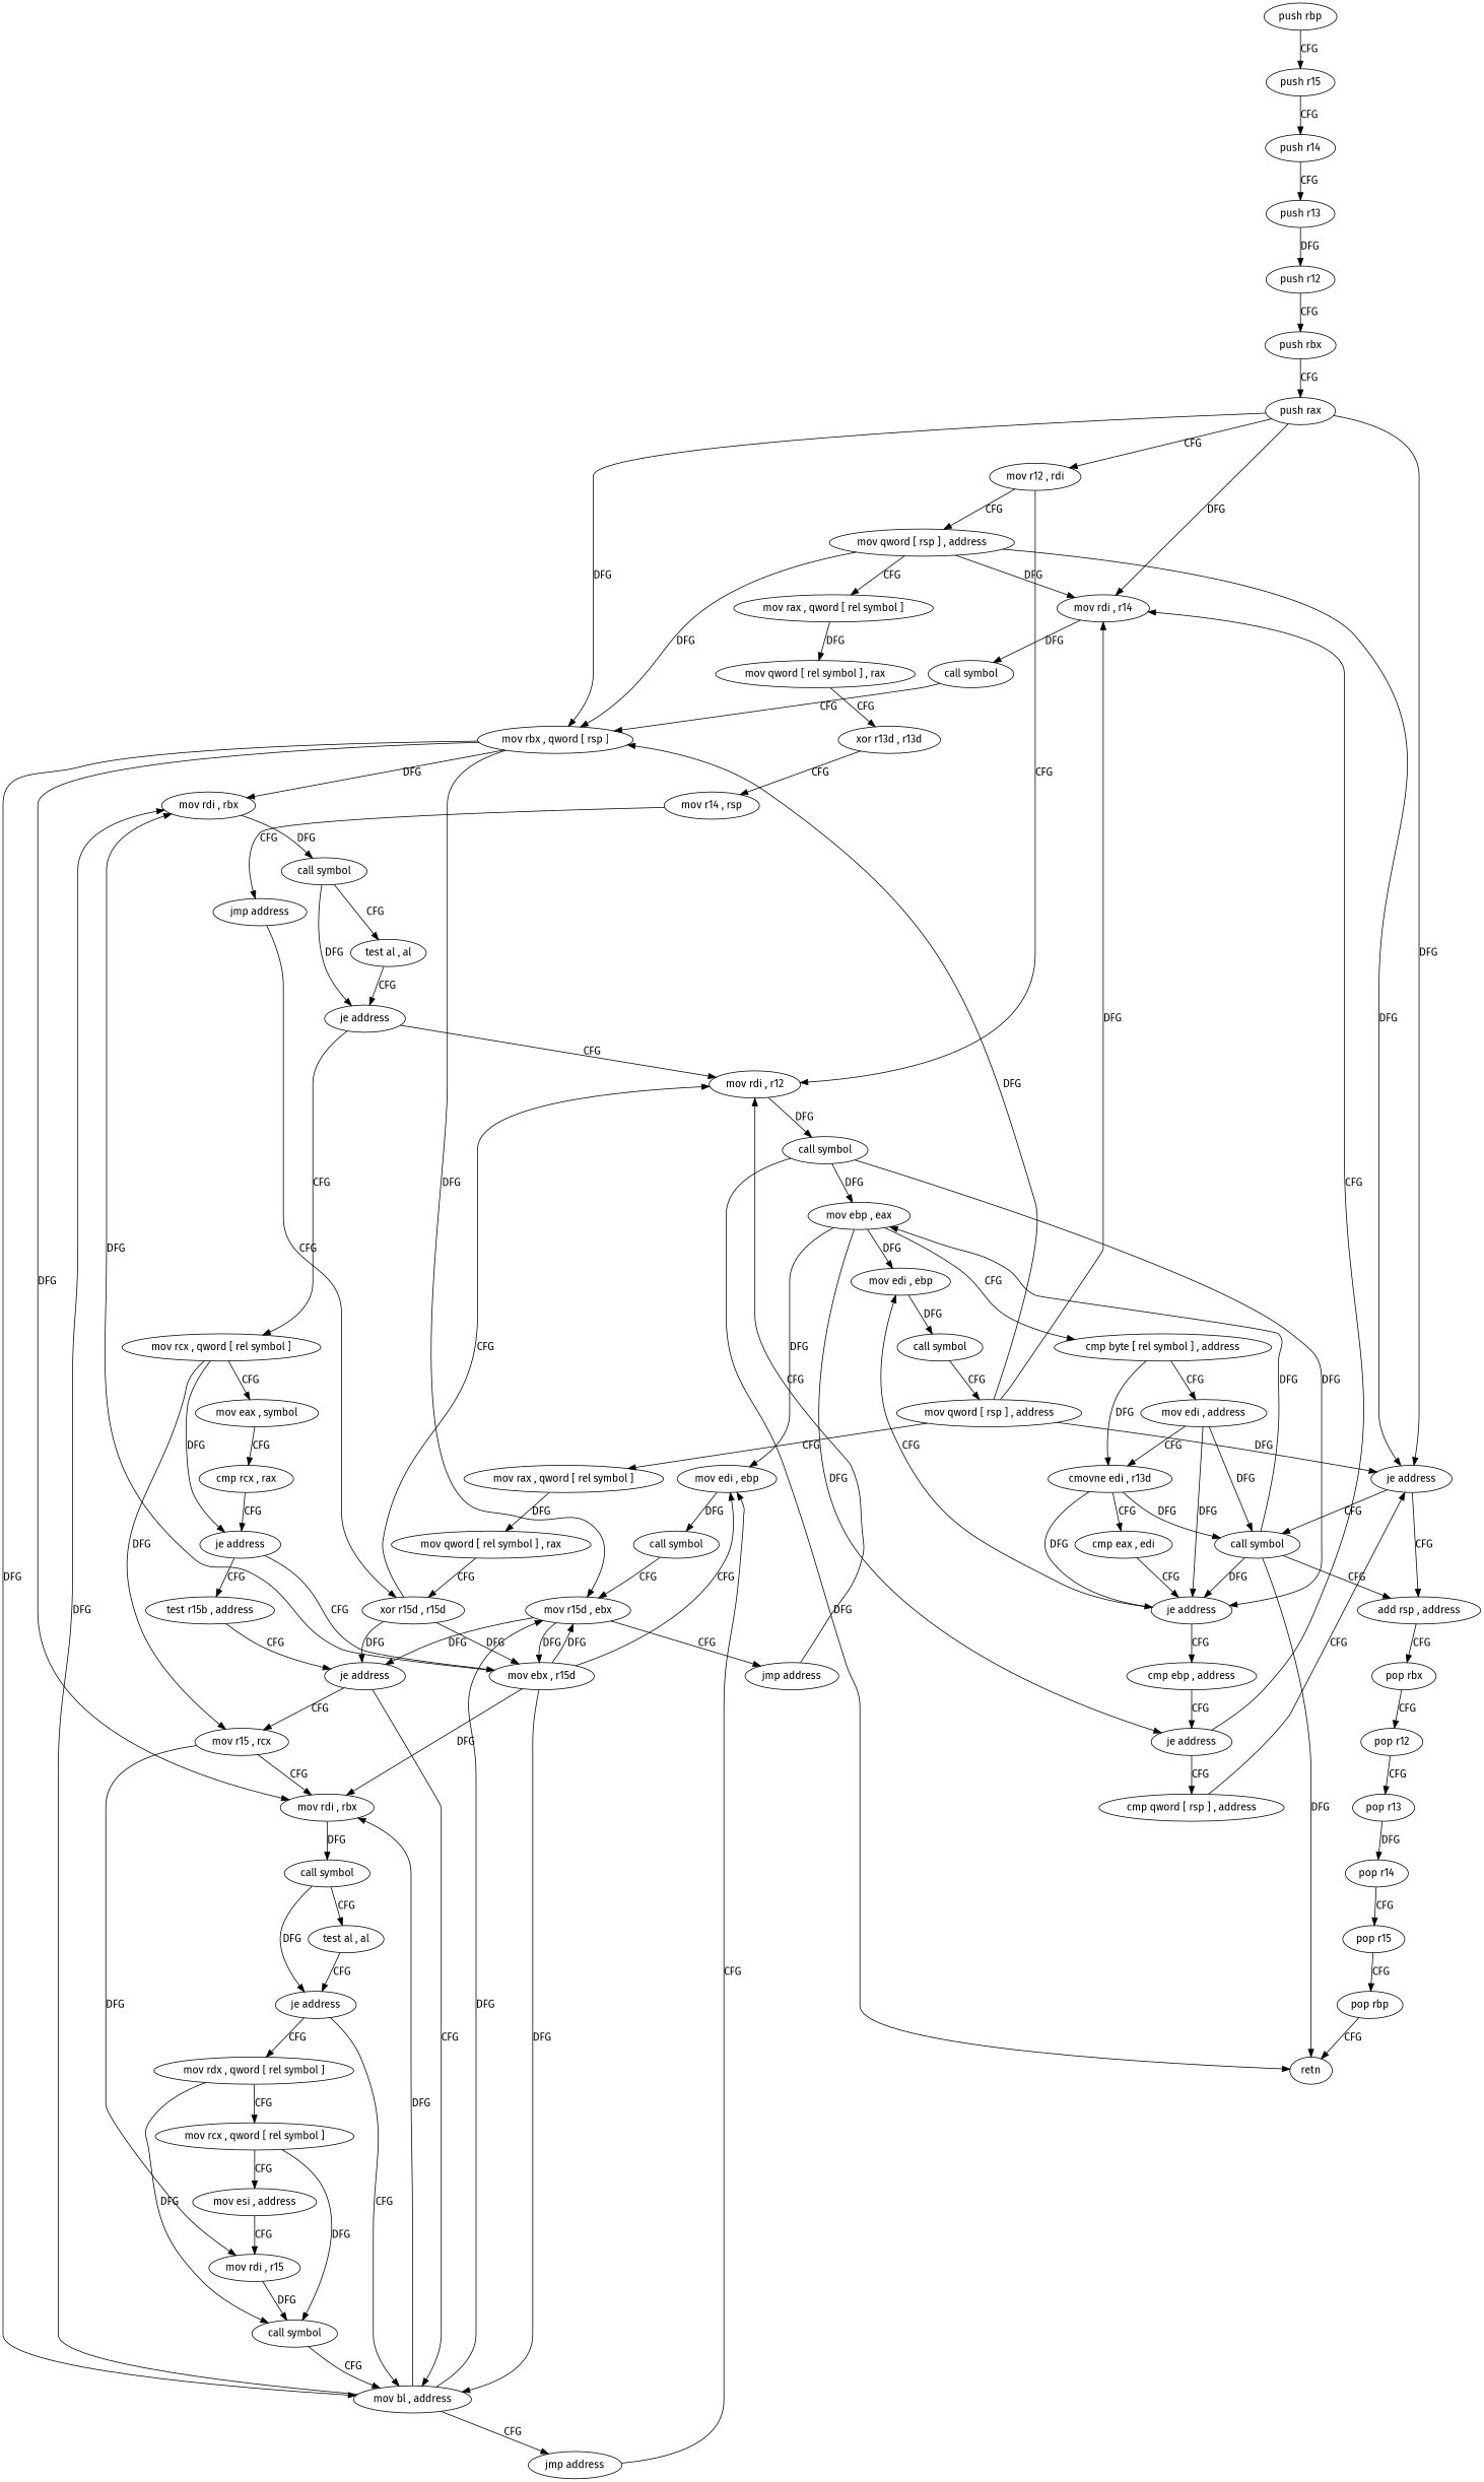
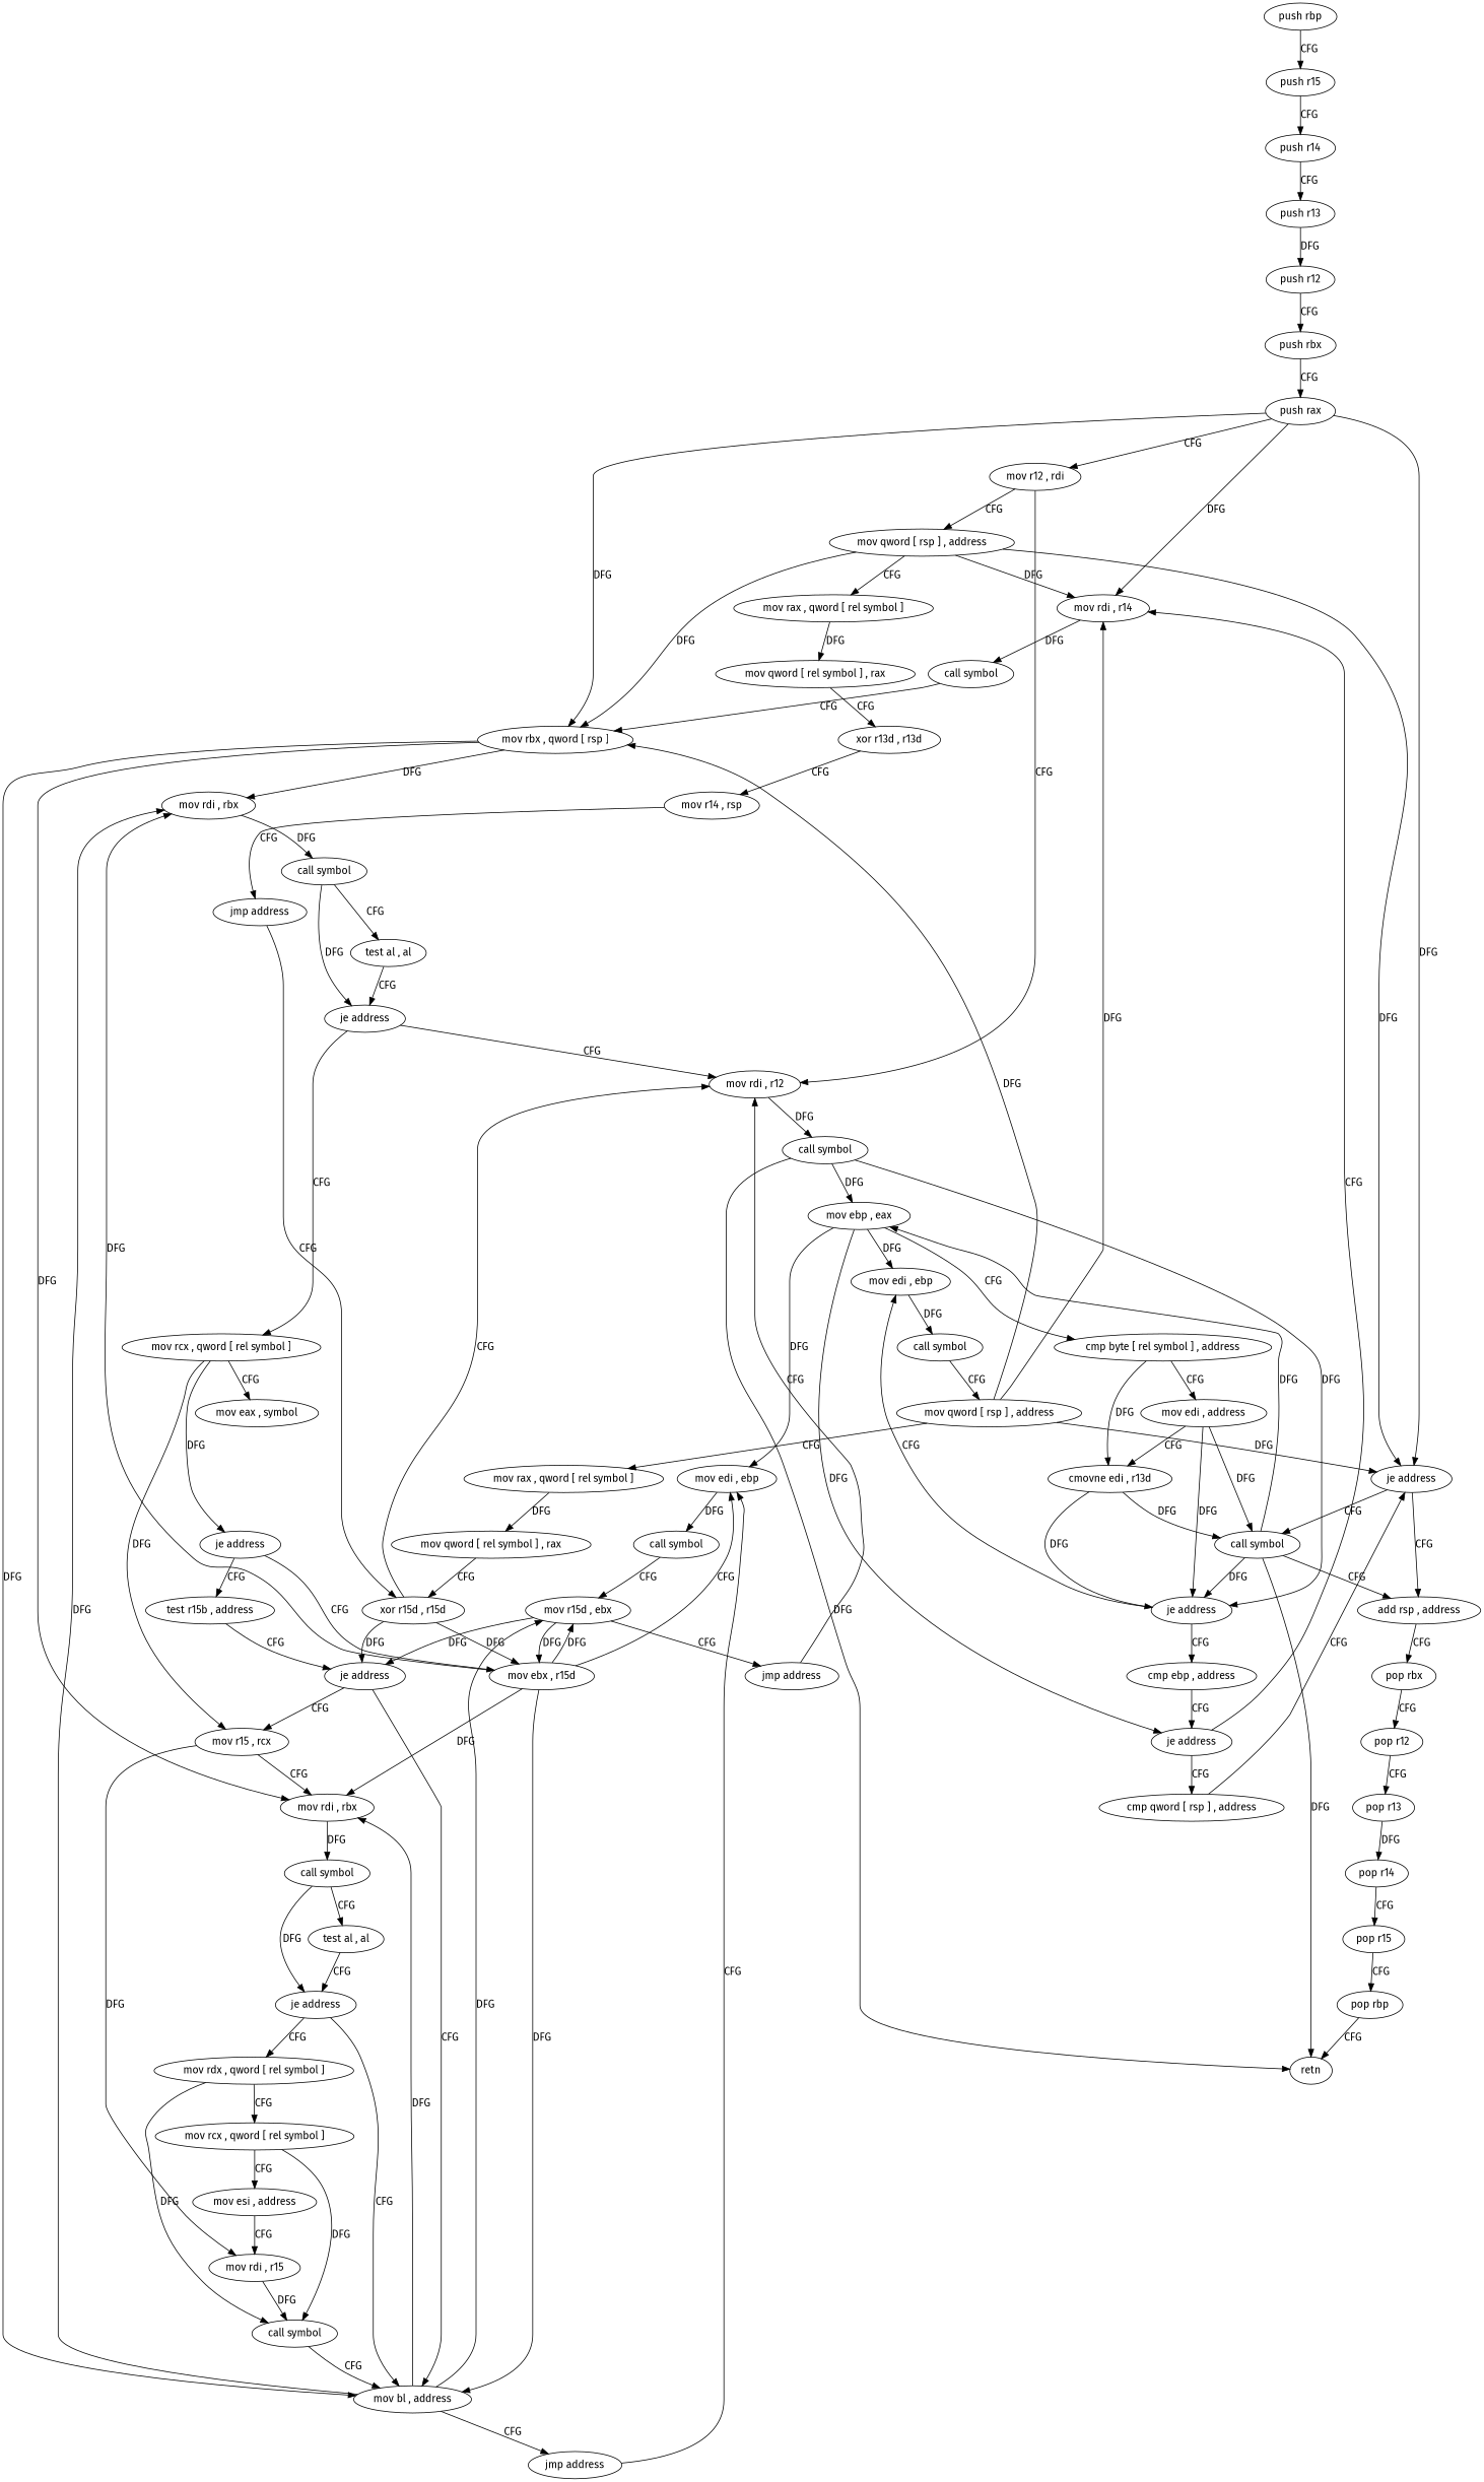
  digraph {
    fontname="Fira Sans"
    node [fontname="Fira Sans"]
    edge [fontname="Fira Sans"]
    n1 [label="push rbp"]
    n2 [label="push r15"]
    n3 [label="push r14"]
    n4 [label="push r13"]
    n5 [label="push r12"]
    n6 [label="push rbx"]
    n7 [label="push rax"]
    n8 [label="mov r12 , rdi"]
    n9 [label="mov rdi , r14"]
    n10 [label="je address"]
    n11 [label="mov rbx , qword [ rsp ]"]
    n12 [label="mov qword [ rsp ] , address"]
    n13 [label="mov rdi , r12"]
    n14 [label="call symbol"]
    n15 [label="add rsp , address"]
    n16 [label="call symbol"]
    n17 [label="mov rdi , rbx"]
    n18 [label="mov bl , address"]
    n19 [label="mov rdi , rbx"]
    n20 [label="mov r15d , ebx"]
    n21 [label="mov rax , qword [ rel symbol ]"]
    n22 [label="call symbol"]
    n23 [label="mov qword [ rel symbol ] , rax"]
    n24 [label="xor r13d , r13d"]
    n25 [label="mov r14 , rsp"]
    n26 [label="jmp address"]
    n27 [label="xor r15d , r15d"]
    n28 [label="mov ebx , r15d"]
    n29 [label="je address"]
    n30 [label="mov edi , ebp"]
    n31 [label="mov r15 , rcx"]
    n32 [label=retn]
    n33 [label="mov ebp , eax"]
    n34 [label="je address"]
    n35 [label="mov edi , ebp"]
    n36 [label="call symbol"]
    n37 [label="mov qword [ rsp ] , address"]
    n38 [label="mov rax , qword [ rel symbol ]"]
    n39 [label="mov qword [ rel symbol ] , rax"]
    n40 [label="cmp ebp , address"]
    n41 [label="je address"]
    n42 [label="cmp qword [ rsp ] , address"]
    n43 [label="pop rbx"]
    n44 [label="pop r12"]
    n45 [label="cmp byte [ rel symbol ] , address"]
    n46 [label="call symbol"]
    n47 [label="jmp address"]
    n48 [label="call symbol"]
    n49 [label="jmp address"]
    n50 [label="test al , al"]
    n51 [label="je address"]
    n52 [label="mov rcx , qword [ rel symbol ]"]
    n53 [label="mov eax , symbol"]
    n54 [label="je address"]
-   n55 [label="cmp rcx , rax"]
    n56 [label="test r15b , address"]
    n57 [label="mov rdi , r15"]
    n58 [label="pop r13"]
    n59 [label="pop r14"]
    n60 [label="pop r15"]
    n61 [label="pop rbp"]
    n62 [label="mov edi , address"]
    n63 [label="cmovne edi , r13d"]
    n64 [label="call symbol"]
-   n65 [label="cmp eax , edi"]
    n66 [label="call symbol"]
    n67 [label="test al , al"]
    n68 [label="je address"]
    n69 [label="mov rdx , qword [ rel symbol ]"]
    n70 [label="mov rcx , qword [ rel symbol ]"]
    n71 [label="mov esi , address"]
    n1 -> n2 [label=CFG]
    n2 -> n3 [label=CFG]
    n3 -> n4 [label=CFG]
    n4 -> n5 [label=DFG]
    n5 -> n6 [label=CFG]
    n6 -> n7 [label=CFG]
    n7 -> n8 [label=CFG]
    n7 -> n9 [label=DFG]
    n7 -> n10 [label=DFG]
    n7 -> n11 [label=DFG]
    n8 -> n12 [label=CFG]
    n8 -> n13 [label=CFG]
    n9 -> n14 [label=DFG]
    n10 -> n15 [label=CFG]
    n10 -> n16 [label=CFG]
    n11 -> n17 [label=DFG]
    n11 -> n18 [label=DFG]
    n11 -> n19 [label=DFG]
-   n11 -> n20 [label=DFG]
    n12 -> n9 [label=DFG]
    n12 -> n10 [label=DFG]
    n12 -> n11 [label=DFG]
    n12 -> n21 [label=CFG]
    n13 -> n22 [label=DFG]
    n14 -> n11 [label=CFG]
    n15 -> n43 [label=CFG]
    n16 -> n15 [label=CFG]
    n16 -> n32 [label=DFG]
    n16 -> n33 [label=DFG]
    n16 -> n34 [label=DFG]
    n17 -> n46 [label=DFG]
    n18 -> n17 [label=DFG]
    n18 -> n19 [label=DFG]
    n18 -> n20 [label=DFG]
    n18 -> n47 [label=CFG]
    n19 -> n48 [label=DFG]
    n20 -> n28 [label=DFG]
    n20 -> n29 [label=DFG]
    n20 -> n49 [label=CFG]
    n21 -> n23 [label=DFG]
    n22 -> n32 [label=DFG]
    n22 -> n33 [label=DFG]
    n22 -> n34 [label=DFG]
    n23 -> n24 [label=CFG]
    n24 -> n25 [label=CFG]
    n25 -> n26 [label=CFG]
    n26 -> n27 [label=CFG]
    n27 -> n13 [label=CFG]
    n27 -> n28 [label=DFG]
    n27 -> n29 [label=DFG]
    n28 -> n17 [label=DFG]
    n28 -> n18 [label=DFG]
    n28 -> n19 [label=DFG]
    n28 -> n20 [label=DFG]
    n28 -> n30 [label=CFG]
    n29 -> n18 [label=CFG]
    n29 -> n31 [label=CFG]
    n30 -> n64 [label=DFG]
    n31 -> n19 [label=CFG]
    n31 -> n57 [label=DFG]
    n33 -> n30 [label=DFG]
    n33 -> n35 [label=DFG]
    n33 -> n41 [label=DFG]
    n33 -> n45 [label=CFG]
    n34 -> n35 [label=CFG]
    n34 -> n40 [label=CFG]
    n35 -> n36 [label=DFG]
    n36 -> n37 [label=CFG]
    n37 -> n9 [label=DFG]
    n37 -> n10 [label=DFG]
    n37 -> n11 [label=DFG]
    n37 -> n38 [label=CFG]
    n38 -> n39 [label=DFG]
    n39 -> n27 [label=CFG]
    n40 -> n41 [label=CFG]
    n41 -> n9 [label=CFG]
    n41 -> n42 [label=CFG]
    n42 -> n10 [label=CFG]
    n43 -> n44 [label=CFG]
    n44 -> n58 [label=CFG]
    n45 -> n62 [label=CFG]
    n45 -> n63 [label=DFG]
    n46 -> n50 [label=CFG]
    n46 -> n51 [label=DFG]
    n47 -> n30 [label=CFG]
    n48 -> n67 [label=CFG]
    n48 -> n68 [label=DFG]
    n49 -> n13 [label=CFG]
    n50 -> n51 [label=CFG]
    n51 -> n13 [label=CFG]
    n51 -> n52 [label=CFG]
    n52 -> n31 [label=DFG]
    n52 -> n53 [label=CFG]
    n52 -> n54 [label=DFG]
-   n53 -> n55 [label=CFG]
    n54 -> n28 [label=CFG]
    n54 -> n56 [label=CFG]
-   n55 -> n54 [label=CFG]
    n56 -> n29 [label=CFG]
    n57 -> n66 [label=DFG]
    n58 -> n59 [label=DFG]
    n59 -> n60 [label=CFG]
    n60 -> n61 [label=CFG]
    n61 -> n32 [label=CFG]
    n62 -> n16 [label=DFG]
    n62 -> n34 [label=DFG]
    n62 -> n63 [label=CFG]
    n63 -> n16 [label=DFG]
    n63 -> n34 [label=DFG]
-   n63 -> n65 [label=CFG]
    n64 -> n20 [label=CFG]
-   n65 -> n34 [label=CFG]
    n66 -> n18 [label=CFG]
    n67 -> n68 [label=CFG]
    n68 -> n18 [label=CFG]
    n68 -> n69 [label=CFG]
    n69 -> n66 [label=DFG]
    n69 -> n70 [label=CFG]
    n70 -> n66 [label=DFG]
    n70 -> n71 [label=CFG]
    n71 -> n57 [label=CFG]
  }
